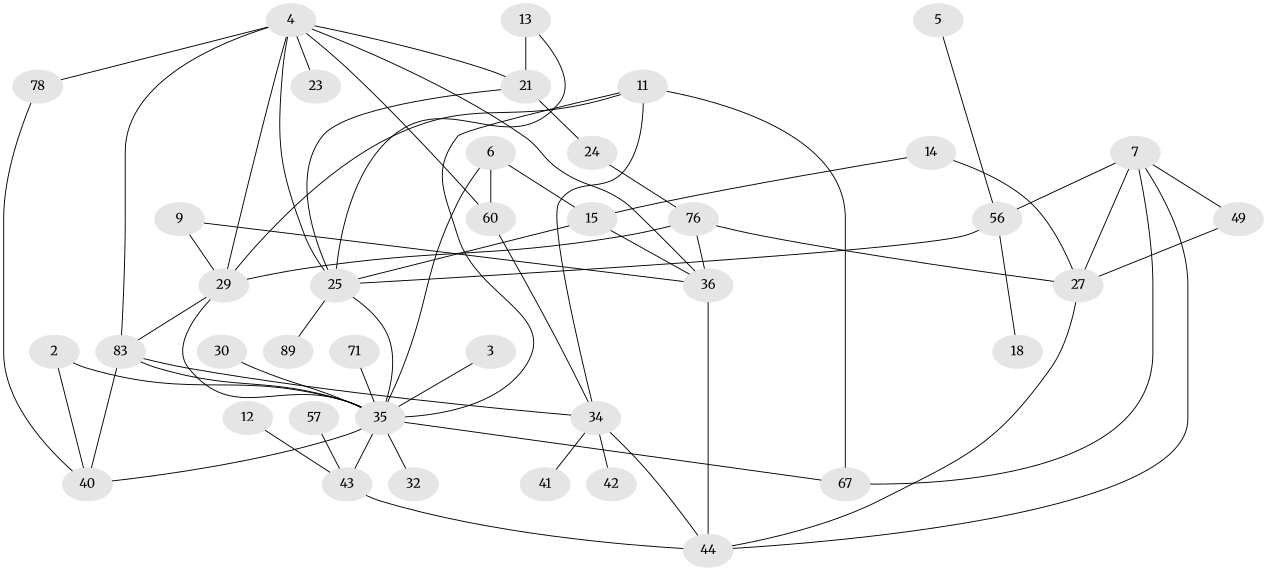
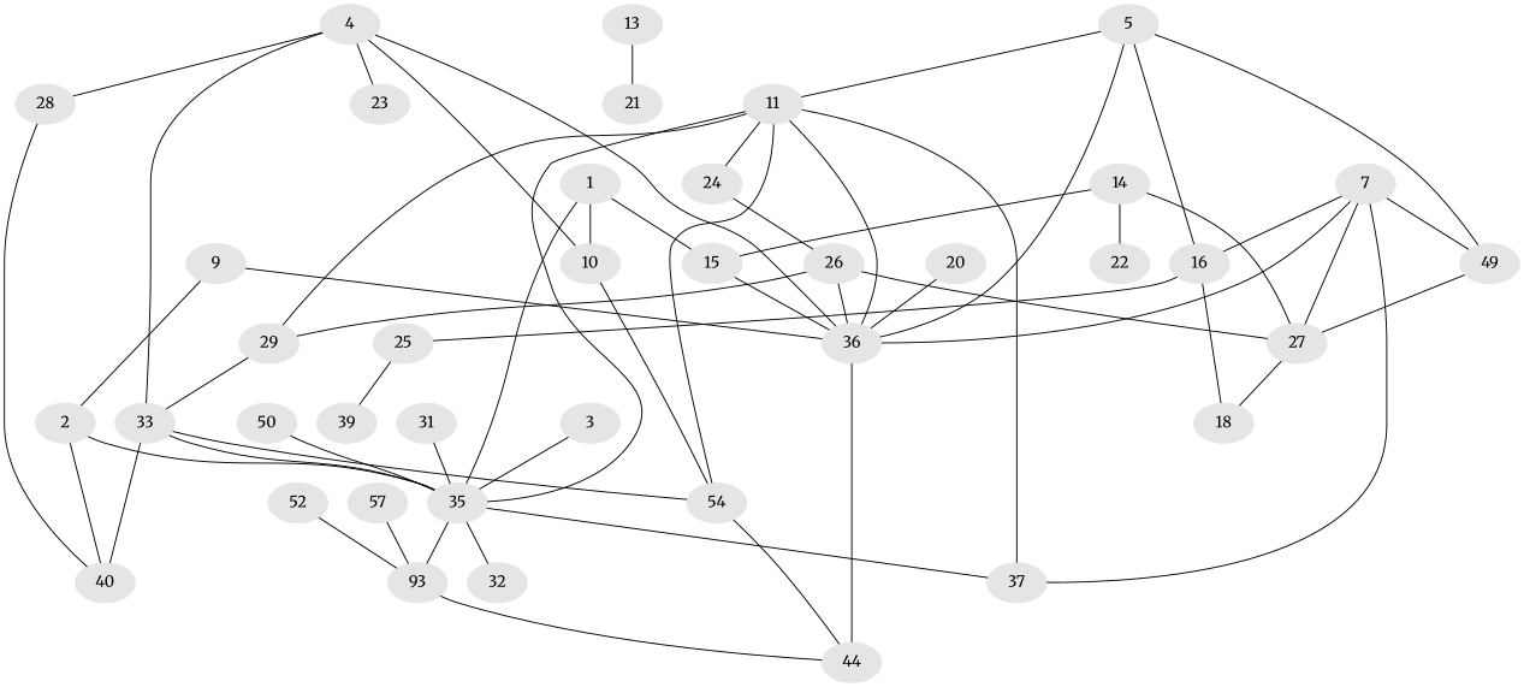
  graph {
    fontname=Merriweather
    node [color=gray90 fontname=Merriweather style=filled]
    edge [fontname=Merriweather weight=1.0]
-   1 [label=6]
-   10 [label=60]
+   1
+   10
    15
    35
-   34
+   34 [label=54]
    25
    36
    40
-   37 [label=67]
-   43
+   37
+   43 [label=93]
    n11 [label=32]
    2
    3
    4
    21
    23
-   28 [label=78]
+   28
    29
-   33 [label=83]
-   39 [label=89]
+   33
+   39
    44
    5
    11
-   16 [label=56]
+   16
    n25 [label=49]
    24
    18
    27
    7
    9
-   41
-   42
-   26 [label=76]
-   12
+   26
+   12 [label=52]
    13
    14
+   22
    n38 [label=57]
-   30
-   31 [label=71]
+   20
+   30 [label=50]
+   31
    1 -- 10
    1 -- 15
    1 -- 35
    10 -- 34
-   15 -- 25
    15 -- 36
-   35 -- 40
    35 -- 37
    35 -- 43 [weight=2.0]
    35 -- n11
    34 -- 44
-   34 -- 41
-   34 -- 42
-   25 -- 35
    25 -- 39
    36 -- 44
    43 -- 44
    2 -- 35
    2 -- 40
    3 -- 35
    4 -- 10
-   4 -- 25
    4 -- 36
-   4 -- 21
    4 -- 23
    4 -- 28
-   4 -- 29
    4 -- 33
-   21 -- 25
    28 -- 40
-   29 -- 35
    29 -- 33
    33 -- 35
    33 -- 34
    33 -- 40
+   5 -- 36
+   5 -- 11
    5 -- 16
+   5 -- n25
    11 -- 35
    11 -- 34
+   11 -- 36
    11 -- 37
    11 -- 29
-   21 -- 24
+   11 -- 24
    16 -- 25
    16 -- 18
    n25 -- 27
    24 -- 26
-   27 -- 44
+   27 -- 18
    7 -- 37
-   7 -- 44
+   7 -- 36
    7 -- 16
    7 -- n25
    7 -- 27
    9 -- 36
-   9 -- 29
+   9 -- 2
    26 -- 36
    26 -- 29
    26 -- 27
    12 -- 43
-   13 -- 25
    13 -- 21 [weight=2.0]
    14 -- 15
    14 -- 27
+   14 -- 22
    n38 -- 43
+   20 -- 36
    30 -- 35
    31 -- 35
  }
